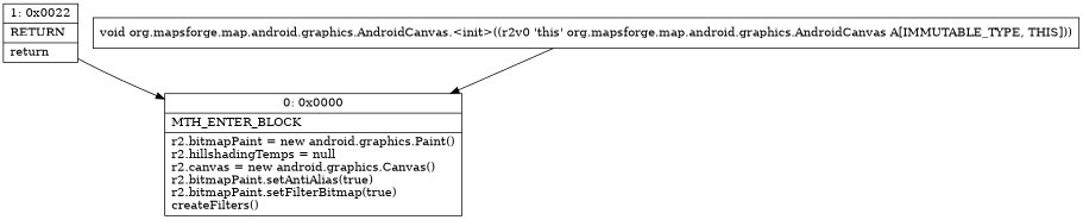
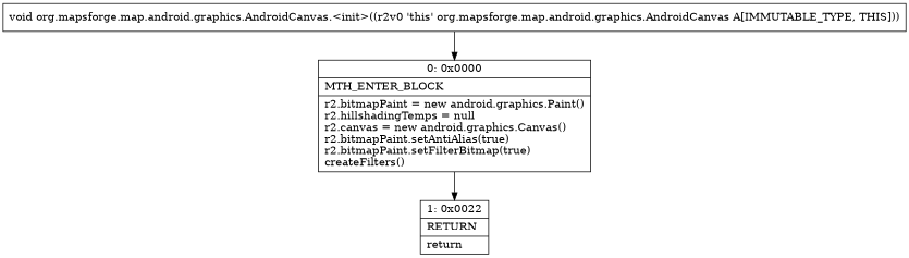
  digraph {
    node [shape=record]
    n1 [label="{0\:\ 0x0000|MTH_ENTER_BLOCK\l|r2.bitmapPaint = new android.graphics.Paint()\lr2.hillshadingTemps = null\lr2.canvas = new android.graphics.Canvas()\lr2.bitmapPaint.setAntiAlias(true)\lr2.bitmapPaint.setFilterBitmap(true)\lcreateFilters()\l}"]
    n2 [label="{1\:\ 0x0022|RETURN\l|return\l}"]
    n3 [label="{void org.mapsforge.map.android.graphics.AndroidCanvas.\<init\>((r2v0 'this' org.mapsforge.map.android.graphics.AndroidCanvas A[IMMUTABLE_TYPE, THIS])) }"]
-   n2 -> n1
+   n1 -> n2
    n3 -> n1
  }
